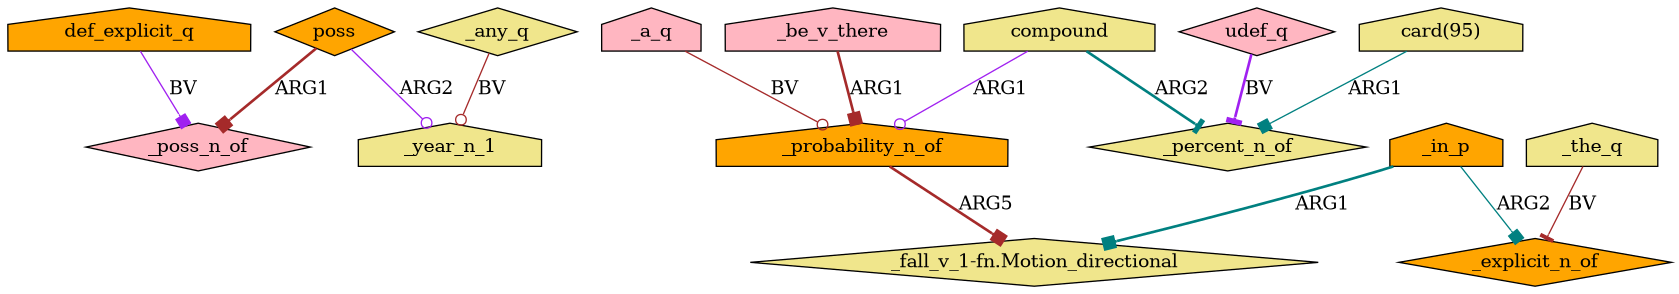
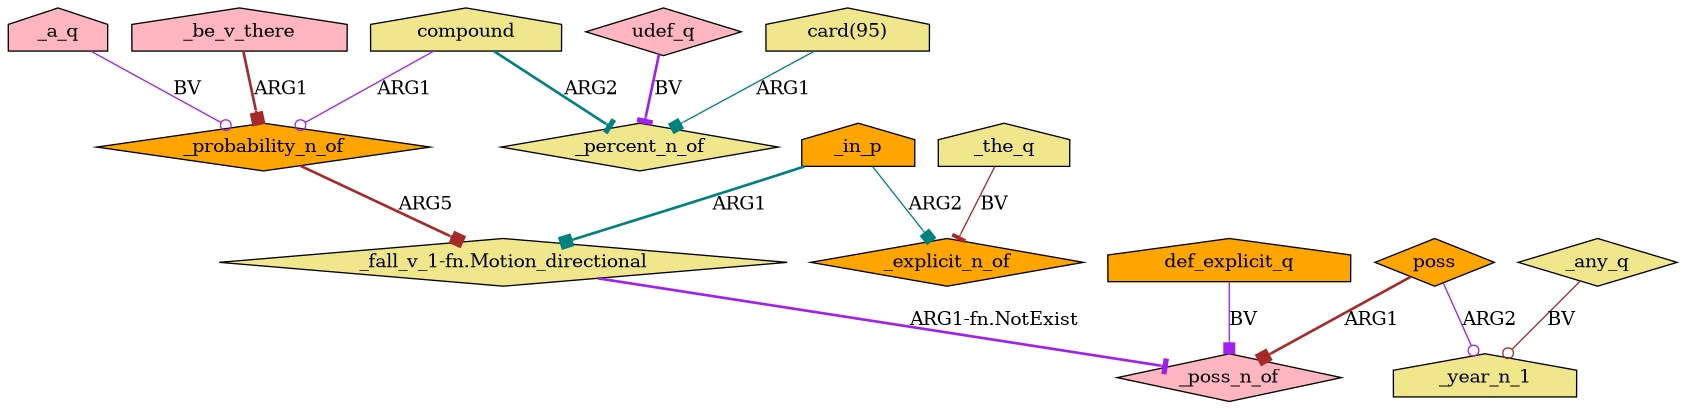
  digraph {
    node [fillcolor=khaki shape=diamond style=filled]
    edge [arrowhead=box color=purple style=solid]
    n1 [fillcolor=lightpink label=_poss_n_of]
    "_fall_v_1-fn.Motion_directional"
    _a_q [fillcolor=lightpink shape=house]
-   _probability_n_of [fillcolor=orange shape=house]
+   _probability_n_of [fillcolor=orange]
    def_explicit_q [fillcolor=orange shape=house]
    compound [shape=house]
    _percent_n_of
    poss [fillcolor=orange]
    _year_n_1 [shape=house]
    udef_q [fillcolor=lightpink]
    _any_q
    _in_p [fillcolor=orange shape=house]
    n13 [fillcolor=orange label=_explicit_n_of]
    _the_q [shape=house]
    _be_v_there [fillcolor=lightpink shape=house]
    "card(95)" [shape=house]
-   _a_q -> _probability_n_of [arrowhead=odot color=brown label=BV]
+   "_fall_v_1-fn.Motion_directional" -> n1 [arrowhead=tee label="ARG1-fn.NotExist" style=bold]
+   _a_q -> _probability_n_of [arrowhead=odot label=BV]
    _probability_n_of -> "_fall_v_1-fn.Motion_directional" [color=brown label=ARG5 style=bold]
    def_explicit_q -> n1 [label=BV]
    compound -> _probability_n_of [arrowhead=odot label=ARG1]
    compound -> _percent_n_of [arrowhead=tee color=teal label=ARG2 style=bold]
    poss -> n1 [color=brown label=ARG1 style=bold]
    poss -> _year_n_1 [arrowhead=odot label=ARG2]
    udef_q -> _percent_n_of [arrowhead=tee label=BV style=bold]
    _any_q -> _year_n_1 [arrowhead=odot color=brown label=BV]
    _in_p -> "_fall_v_1-fn.Motion_directional" [color=teal label=ARG1 style=bold]
    _in_p -> n13 [color=teal label=ARG2]
    _the_q -> n13 [arrowhead=tee color=brown label=BV]
    _be_v_there -> _probability_n_of [color=brown label=ARG1 style=bold]
    "card(95)" -> _percent_n_of [color=teal label=ARG1]
  }
